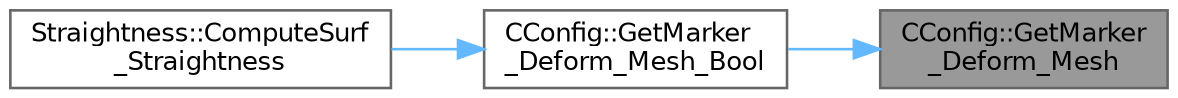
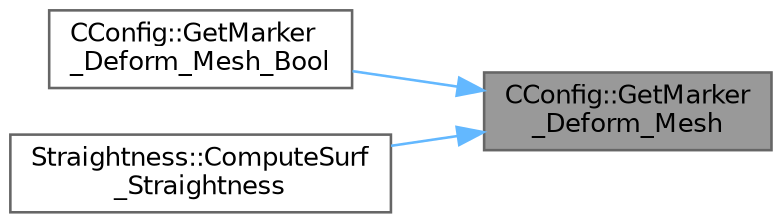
  digraph {
    rankdir=RL
    node [color=grey40 fillcolor=white fontname=Helvetica fontsize=10 shape=box style=filled]
    edge [color=steelblue1 dir=back fontname=Helvetica fontsize=10 labelfontname=Helvetica labelfontsize=10 style=solid]
    n1 [color=gray40 fillcolor=grey60 fontcolor=black height=0.2 label="CConfig::GetMarker\l_Deform_Mesh" width=0.4]
    n2 [height=0.2 label="CConfig::GetMarker\l_Deform_Mesh_Bool" width=0.4]
    n3 [height=0.2 label="Straightness::ComputeSurf\l_Straightness" width=0.4]
    n1 -> n2
-   n2 -> n3
+   n1 -> n3
  }
